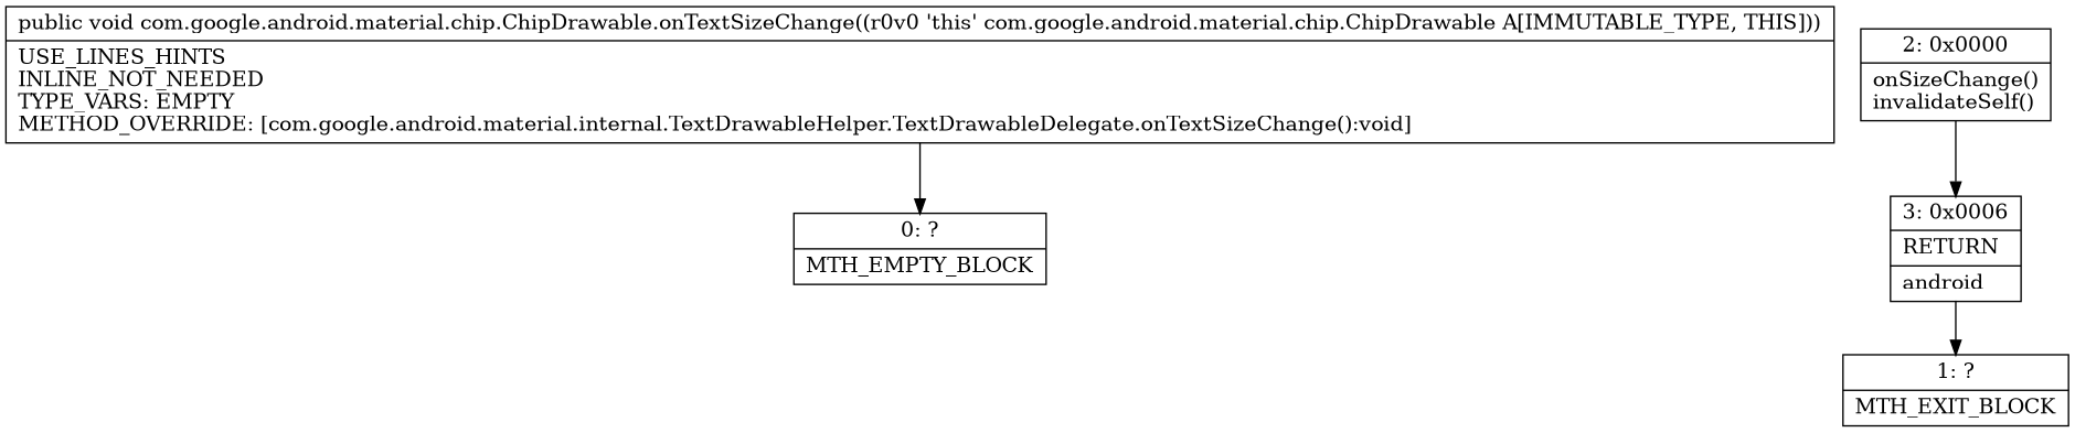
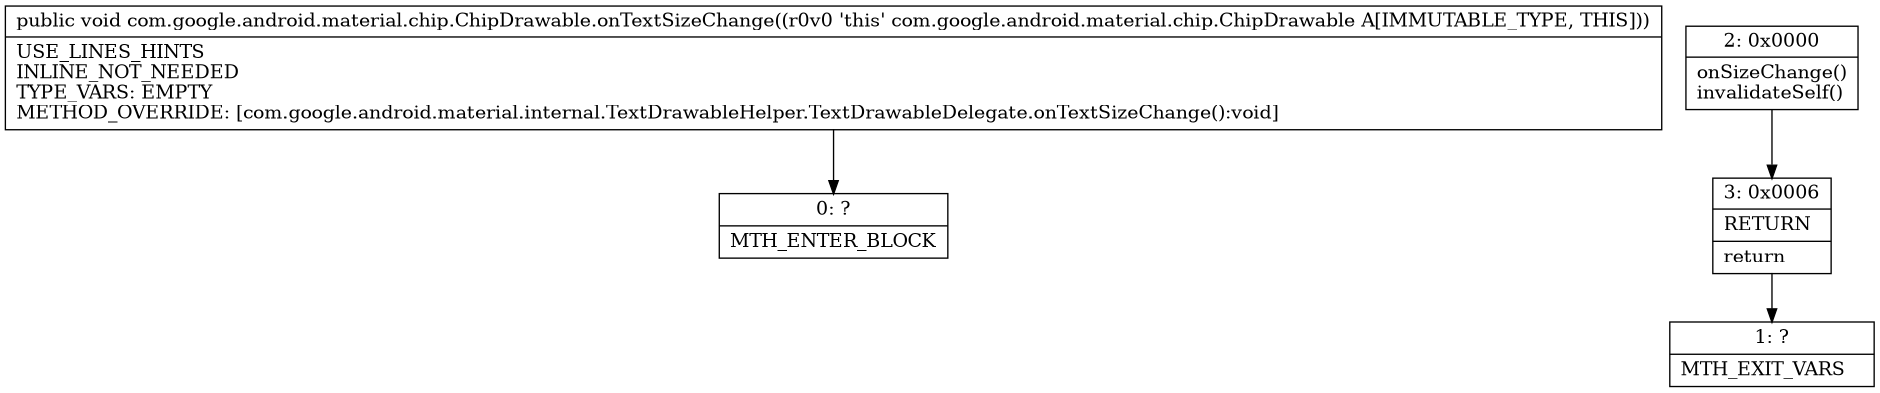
  digraph {
    node [shape=record]
-   n1 [label="{0\:\ ?|MTH_EMPTY_BLOCK\l}"]
+   n1 [label="{0\:\ ?|MTH_ENTER_BLOCK\l}"]
    n2 [label="{2\:\ 0x0000|onSizeChange()\linvalidateSelf()\l}"]
-   n3 [label="{3\:\ 0x0006|RETURN\l|android\l}"]
-   n4 [label="{1\:\ ?|MTH_EXIT_BLOCK\l}"]
+   n3 [label="{3\:\ 0x0006|RETURN\l|return\l}"]
+   n4 [label="{1\:\ ?|MTH_EXIT_VARS\l}"]
    n5 [label="{public void com.google.android.material.chip.ChipDrawable.onTextSizeChange((r0v0 'this' com.google.android.material.chip.ChipDrawable A[IMMUTABLE_TYPE, THIS]))  | USE_LINES_HINTS\lINLINE_NOT_NEEDED\lTYPE_VARS: EMPTY\lMETHOD_OVERRIDE: [com.google.android.material.internal.TextDrawableHelper.TextDrawableDelegate.onTextSizeChange():void]\l}"]
    n2 -> n3
    n3 -> n4
    n5 -> n1
  }
